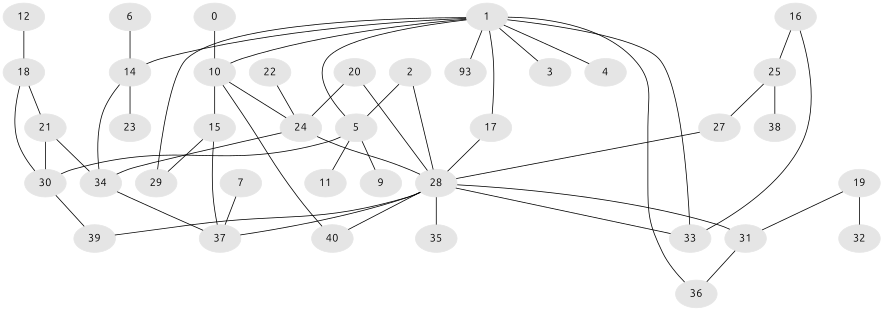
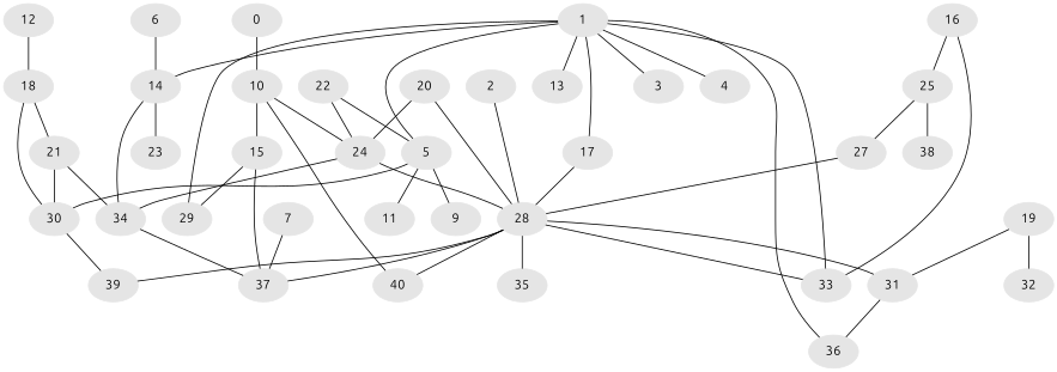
  graph {
    fontname=Ubuntu
    node [color=gray90 fontname=Ubuntu style=filled]
    edge [fontname=Ubuntu weight=1.0]
    1
    3
    4
    5
    10
-   13 [label=93]
+   13
    14
    17
    29
    33
    36
    9
    11
    30
    15
    24
    40
    23
    34
    28
    2
    37
    31
    35
    39
    6
    7
    n28 [label=0]
    12
    18
    21
    16
    25
    27
    38
    19
    32
    20
    22
    1 -- 3
    1 -- 4
    1 -- 5
-   1 -- 10
    1 -- 13
    1 -- 14
    1 -- 17
    1 -- 29
    1 -- 33
    1 -- 36
    5 -- 9
    5 -- 11
    5 -- 30
    10 -- 15
    10 -- 24
    10 -- 40
    14 -- 23
    14 -- 34
    17 -- 28
    30 -- 39
    15 -- 29
    15 -- 37
    24 -- 34
    24 -- 28
    34 -- 37
    28 -- 33
    28 -- 40
    28 -- 37
    28 -- 31 [weight=2.0]
    28 -- 35
    28 -- 39
-   2 -- 5
+   22 -- 5
    2 -- 28
    31 -- 36
    6 -- 14
    7 -- 37
    n28 -- 10
    12 -- 18
    18 -- 30
    18 -- 21
    21 -- 30
    21 -- 34
    16 -- 33
    16 -- 25
    25 -- 27
    25 -- 38
    27 -- 28
    19 -- 31
    19 -- 32
    20 -- 24
    20 -- 28
    22 -- 24
  }
